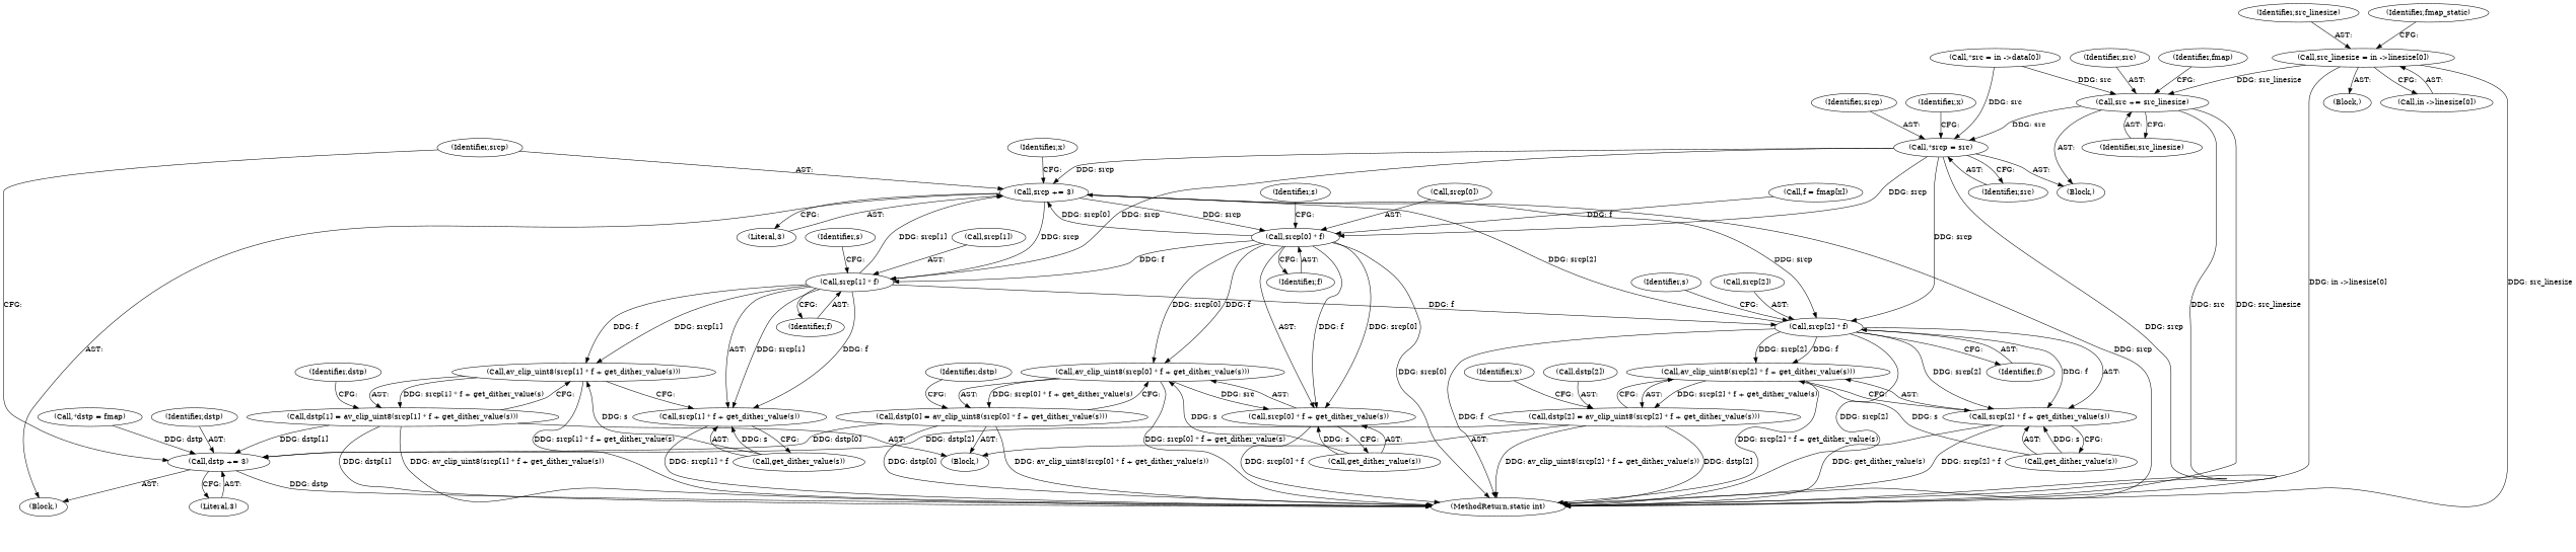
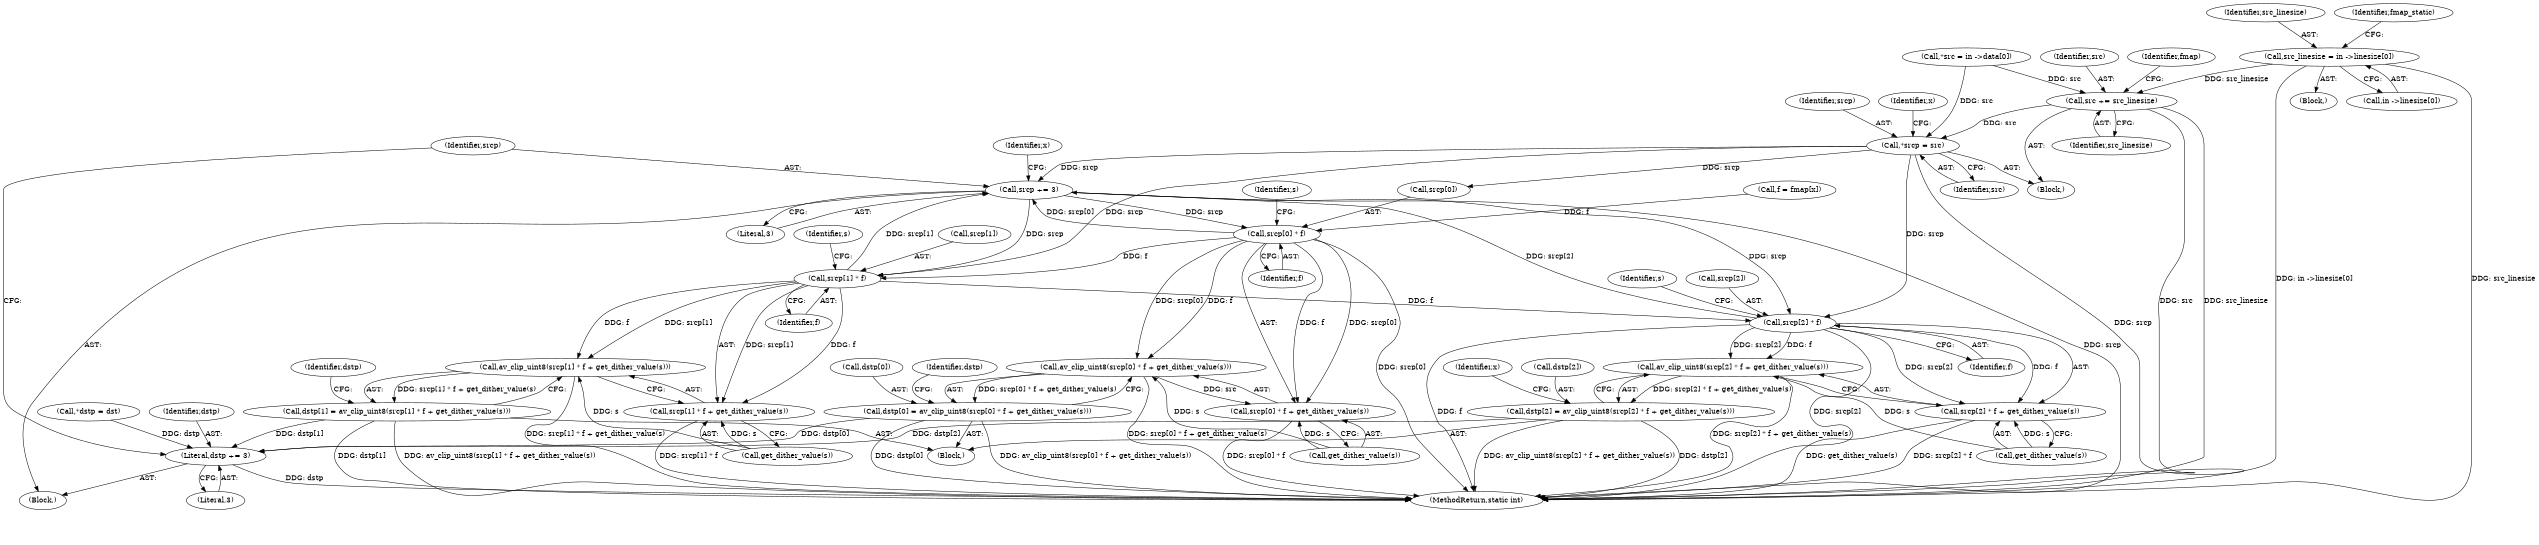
  digraph {
    n1 [label="(Call,src_linesize = in ->linesize[0])"]
    n2 [label="(Call,src += src_linesize)"]
    n3 [label="(Call,in ->linesize[0])"]
    n4 [label="(MethodReturn,static int)"]
    n5 [label="(Block,)"]
    n6 [label="(Call,*srcp = src)"]
    n7 [label="(Block,)"]
    n8 [label="(Identifier,src_linesize)"]
    n9 [label="(Call,srcp += 3)"]
    n10 [label="(Call,srcp[0] * f)"]
    n11 [label="(Call,srcp[1] * f)"]
    n12 [label="(Call,srcp[2] * f)"]
    n13 [label="(Identifier,src)"]
    n14 [label="(Block,)"]
    n15 [label="(Literal,3)"]
    n16 [label="(Call,av_clip_uint8(srcp[0] * f + get_dither_value(s)))"]
    n17 [label="(Call,srcp[0] * f + get_dither_value(s))"]
    n18 [label="(Identifier,f)"]
    n19 [label="(Call,av_clip_uint8(srcp[1] * f + get_dither_value(s)))"]
    n20 [label="(Call,srcp[1] * f + get_dither_value(s))"]
    n21 [label="(Identifier,f)"]
    n22 [label="(Call,av_clip_uint8(srcp[2] * f + get_dither_value(s)))"]
    n23 [label="(Call,srcp[2] * f + get_dither_value(s))"]
    n24 [label="(Identifier,f)"]
    n25 [label="(Call,dstp[0] = av_clip_uint8(srcp[0] * f + get_dither_value(s)))"]
    n26 [label="(Call,get_dither_value(s))"]
-   n27 [label="(Call,dstp += 3)"]
+   n27 [label="(Literal,dstp += 3)"]
    n28 [label="(Block,)"]
    n29 [label="(Literal,3)"]
    n30 [label="(Call,dstp[1] = av_clip_uint8(srcp[1] * f + get_dither_value(s)))"]
    n31 [label="(Call,get_dither_value(s))"]
    n32 [label="(Call,dstp[2] = av_clip_uint8(srcp[2] * f + get_dither_value(s)))"]
    n33 [label="(Call,get_dither_value(s))"]
    n34 [label="(Identifier,dstp)"]
    n35 [label="(Identifier,srcp)"]
    n36 [label="(Call,f = fmap[x])"]
    n37 [label="(Identifier,dstp)"]
    n38 [label="(Identifier,x)"]
    n39 [label="(Identifier,src_linesize)"]
    n40 [label="(Identifier,fmap)"]
+   n41 [label="(Call,dstp[0])"]
    n42 [label="(Identifier,x)"]
    n43 [label="(Identifier,s)"]
    n44 [label="(Identifier,src)"]
    n45 [label="(Call,srcp[2])"]
    n46 [label="(Identifier,x)"]
-   n47 [label="(Call,*dstp = fmap)"]
+   n47 [label="(Call,*dstp = dst)"]
    n48 [label="(Identifier,fmap_static)"]
    n49 [label="(Call,*src = in ->data[0])"]
    n50 [label="(Identifier,srcp)"]
    n51 [label="(Identifier,s)"]
    n52 [label="(Identifier,dstp)"]
    n53 [label="(Identifier,s)"]
    n54 [label="(Call,srcp[0])"]
    n55 [label="(Call,srcp[1])"]
    n56 [label="(Call,dstp[2])"]
    n1 -> n2 [label="DDG: src_linesize"]
    n1 -> n3 [label="CFG: "]
    n1 -> n4 [label="DDG: src_linesize"]
    n1 -> n4 [label="DDG: in ->linesize[0]"]
    n1 -> n5 [label="AST: "]
    n2 -> n4 [label="DDG: src"]
    n2 -> n4 [label="DDG: src_linesize"]
    n2 -> n6 [label="DDG: src"]
    n2 -> n7 [label="AST: "]
    n2 -> n8 [label="CFG: "]
    n3 -> n1 [label="AST: "]
    n6 -> n4 [label="DDG: srcp"]
    n6 -> n7 [label="AST: "]
    n6 -> n9 [label="DDG: srcp"]
-   n6 -> n10 [label="DDG: srcp"]
+   n6 -> n54 [label="DDG: srcp"]
    n6 -> n11 [label="DDG: srcp"]
    n6 -> n12 [label="DDG: srcp"]
    n6 -> n13 [label="CFG: "]
    n8 -> n2 [label="AST: "]
    n9 -> n4 [label="DDG: srcp"]
    n9 -> n10 [label="DDG: srcp"]
    n9 -> n11 [label="DDG: srcp"]
    n9 -> n12 [label="DDG: srcp"]
    n9 -> n14 [label="AST: "]
    n9 -> n15 [label="CFG: "]
    n10 -> n4 [label="DDG: srcp[0]"]
    n10 -> n9 [label="DDG: srcp[0]"]
    n10 -> n11 [label="DDG: f"]
    n10 -> n16 [label="DDG: srcp[0]"]
    n10 -> n16 [label="DDG: f"]
    n10 -> n17 [label="AST: "]
    n10 -> n17 [label="DDG: srcp[0]"]
    n10 -> n17 [label="DDG: f"]
    n10 -> n18 [label="CFG: "]
    n11 -> n9 [label="DDG: srcp[1]"]
    n11 -> n12 [label="DDG: f"]
    n11 -> n19 [label="DDG: srcp[1]"]
    n11 -> n19 [label="DDG: f"]
    n11 -> n20 [label="AST: "]
    n11 -> n20 [label="DDG: srcp[1]"]
    n11 -> n20 [label="DDG: f"]
    n11 -> n21 [label="CFG: "]
    n12 -> n4 [label="DDG: srcp[2]"]
    n12 -> n4 [label="DDG: f"]
    n12 -> n9 [label="DDG: srcp[2]"]
    n12 -> n22 [label="DDG: srcp[2]"]
    n12 -> n22 [label="DDG: f"]
    n12 -> n23 [label="AST: "]
    n12 -> n23 [label="DDG: srcp[2]"]
    n12 -> n23 [label="DDG: f"]
    n12 -> n24 [label="CFG: "]
    n13 -> n6 [label="AST: "]
    n15 -> n9 [label="AST: "]
    n16 -> n4 [label="DDG: srcp[0] * f + get_dither_value(s)"]
    n16 -> n17 [label="DDG: src"]
    n16 -> n25 [label="AST: "]
    n16 -> n25 [label="DDG: srcp[0] * f + get_dither_value(s)"]
    n17 -> n4 [label="DDG: srcp[0] * f"]
    n17 -> n16 [label="AST: "]
    n17 -> n26 [label="CFG: "]
    n18 -> n10 [label="AST: "]
    n19 -> n4 [label="DDG: srcp[1] * f + get_dither_value(s)"]
    n19 -> n20 [label="CFG: "]
    n19 -> n30 [label="AST: "]
    n19 -> n30 [label="DDG: srcp[1] * f + get_dither_value(s)"]
    n20 -> n4 [label="DDG: srcp[1] * f"]
+   n20 -> n19 [label="AST: "]
    n20 -> n31 [label="CFG: "]
    n21 -> n11 [label="AST: "]
    n22 -> n4 [label="DDG: srcp[2] * f + get_dither_value(s)"]
    n22 -> n23 [label="CFG: "]
    n22 -> n32 [label="AST: "]
    n22 -> n32 [label="DDG: srcp[2] * f + get_dither_value(s)"]
    n23 -> n4 [label="DDG: get_dither_value(s)"]
    n23 -> n4 [label="DDG: srcp[2] * f"]
    n23 -> n22 [label="AST: "]
    n23 -> n33 [label="CFG: "]
    n24 -> n12 [label="AST: "]
    n25 -> n4 [label="DDG: av_clip_uint8(srcp[0] * f + get_dither_value(s))"]
    n25 -> n4 [label="DDG: dstp[0]"]
    n25 -> n16 [label="CFG: "]
    n25 -> n27 [label="DDG: dstp[0]"]
    n25 -> n28 [label="AST: "]
    n26 -> n16 [label="DDG: s"]
    n26 -> n17 [label="AST: "]
    n26 -> n17 [label="DDG: s"]
    n27 -> n4 [label="DDG: dstp"]
    n27 -> n14 [label="AST: "]
    n27 -> n29 [label="CFG: "]
    n29 -> n27 [label="AST: "]
    n30 -> n4 [label="DDG: dstp[1]"]
    n30 -> n4 [label="DDG: av_clip_uint8(srcp[1] * f + get_dither_value(s))"]
    n30 -> n19 [label="CFG: "]
    n30 -> n27 [label="DDG: dstp[1]"]
    n30 -> n28 [label="AST: "]
    n31 -> n19 [label="DDG: s"]
    n31 -> n20 [label="AST: "]
    n31 -> n20 [label="DDG: s"]
    n32 -> n4 [label="DDG: av_clip_uint8(srcp[2] * f + get_dither_value(s))"]
    n32 -> n4 [label="DDG: dstp[2]"]
    n32 -> n22 [label="CFG: "]
    n32 -> n27 [label="DDG: dstp[2]"]
    n32 -> n28 [label="AST: "]
    n33 -> n22 [label="DDG: s"]
    n33 -> n23 [label="AST: "]
    n33 -> n23 [label="DDG: s"]
    n34 -> n30 [label="CFG: "]
    n35 -> n6 [label="AST: "]
    n36 -> n10 [label="DDG: f"]
    n37 -> n25 [label="CFG: "]
    n38 -> n6 [label="CFG: "]
    n39 -> n1 [label="AST: "]
    n40 -> n2 [label="CFG: "]
+   n41 -> n25 [label="AST: "]
    n42 -> n9 [label="CFG: "]
    n43 -> n12 [label="CFG: "]
    n44 -> n2 [label="AST: "]
    n45 -> n12 [label="AST: "]
    n46 -> n32 [label="CFG: "]
    n47 -> n27 [label="DDG: dstp"]
    n48 -> n1 [label="CFG: "]
    n49 -> n2 [label="DDG: src"]
    n49 -> n6 [label="DDG: src"]
    n50 -> n9 [label="AST: "]
    n50 -> n27 [label="CFG: "]
    n51 -> n11 [label="CFG: "]
    n52 -> n27 [label="AST: "]
    n53 -> n10 [label="CFG: "]
    n54 -> n10 [label="AST: "]
    n55 -> n11 [label="AST: "]
    n56 -> n32 [label="AST: "]
  }
